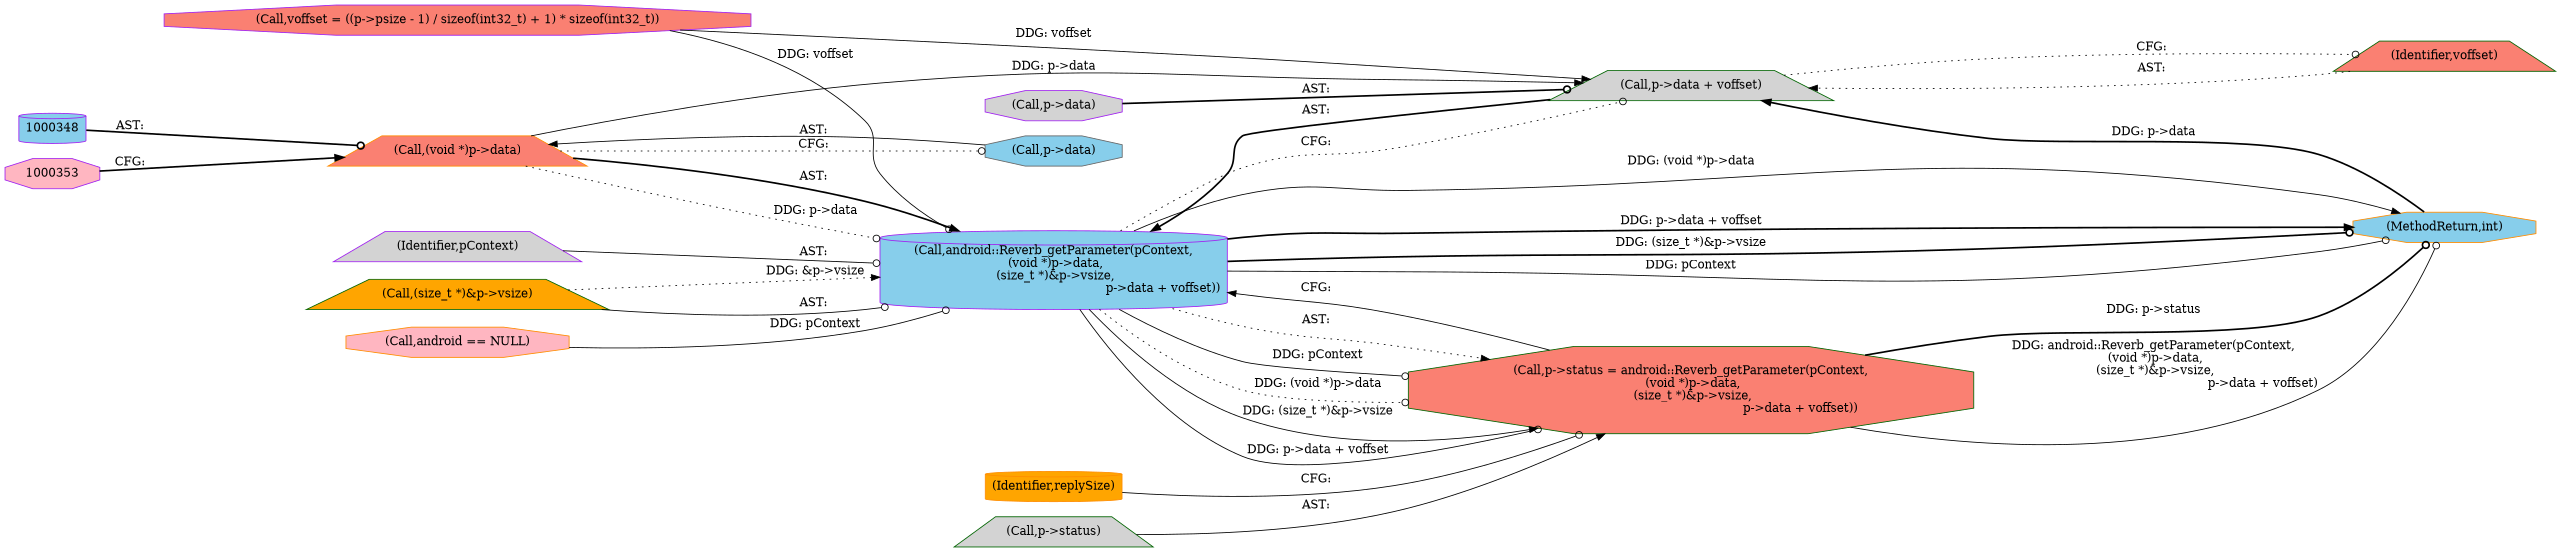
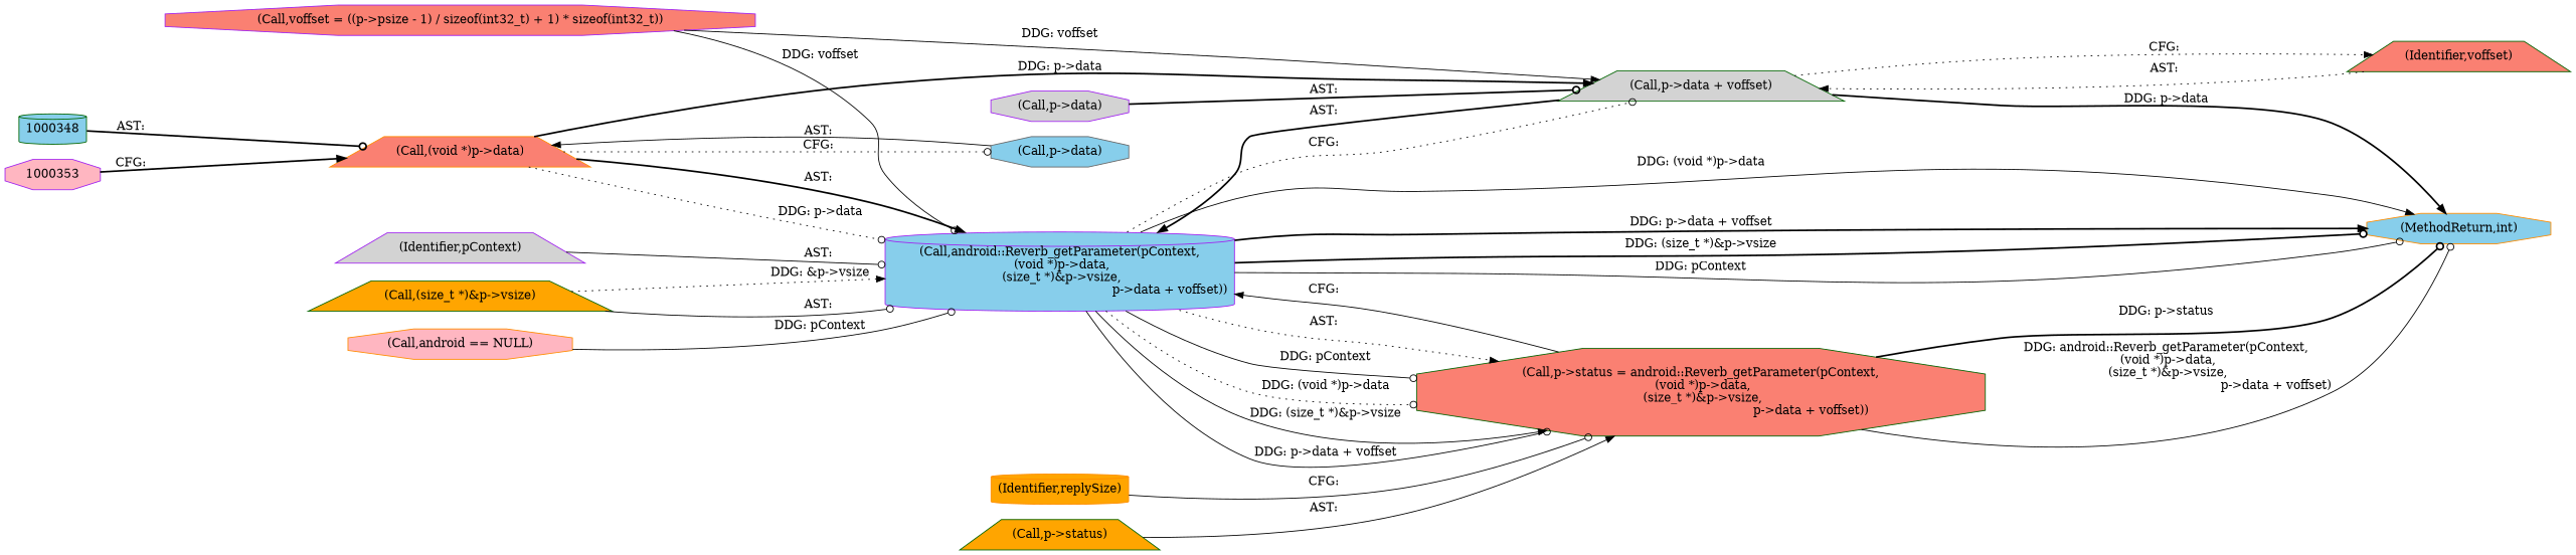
  digraph {
    rankdir=LR
    node [color=purple fillcolor=salmon shape=octagon style=filled]
    edge [arrowhead=odot style=solid]
    n1 [color=darkorange label="(Call,(void *)p->data)" shape=trapezium]
    n2 [fillcolor=skyblue label="(Call,android::Reverb_getParameter(pContext,\n (void *)p->data,\n (size_t *)&p->vsize,\n                                                          p->data + voffset))" shape=cylinder]
    n3 [color=darkgreen fillcolor=lightgrey label="(Call,p->data + voffset)" shape=trapezium]
    n4 [color=gray40 fillcolor=skyblue label="(Call,p->data)"]
    n5 [color=darkgreen label="(Call,p->status = android::Reverb_getParameter(pContext,\n (void *)p->data,\n (size_t *)&p->vsize,\n                                                          p->data + voffset))"]
    n6 [color=darkorange fillcolor=skyblue label="(MethodReturn,int)"]
    n7 [color=darkgreen label="(Identifier,voffset)" shape=trapezium]
    n8 [color=darkorange fillcolor=orange label="(Identifier,replySize)" shape=cylinder]
    n9 [fillcolor=lightgrey label="(Call,p->data)"]
    n10 [color=darkgreen fillcolor=orange label="(Call,(size_t *)&p->vsize)" shape=trapezium]
    n11 [label="(Call,voffset = ((p->psize - 1) / sizeof(int32_t) + 1) * sizeof(int32_t))"]
-   n12 [color=darkgreen fillcolor=lightgrey label="(Call,p->status)" shape=trapezium]
+   n12 [color=darkgreen fillcolor=orange label="(Call,p->status)" shape=trapezium]
    n13 [color=darkorange fillcolor=lightpink label="(Call,android == NULL)"]
    n14 [fillcolor=lightgrey label="(Identifier,pContext)" shape=trapezium]
-   1000348 [fillcolor=skyblue shape=cylinder]
+   1000348 [color=darkgreen fillcolor=skyblue shape=cylinder]
    1000353 [fillcolor=lightpink]
    n1 -> n2 [arrowhead=normal label="AST: " style=bold]
    n1 -> n2 [label="DDG: p->data" style=dotted]
-   n1 -> n3 [arrowhead=normal label="DDG: p->data"]
+   n1 -> n3 [arrowhead=normal label="DDG: p->data" style=bold]
    n1 -> n4 [label="CFG: " style=dotted]
    n2 -> n3 [label="CFG: " style=dotted]
    n2 -> n5 [arrowhead=normal label="AST: " style=dotted]
    n2 -> n5 [label="DDG: pContext"]
    n2 -> n5 [label="DDG: (void *)p->data" style=dotted]
    n2 -> n5 [arrowhead=normal label="DDG: (size_t *)&p->vsize"]
    n2 -> n5 [label="DDG: p->data + voffset"]
    n2 -> n6 [arrowhead=normal label="DDG: (void *)p->data"]
    n2 -> n6 [arrowhead=normal label="DDG: p->data + voffset" style=bold]
    n2 -> n6 [label="DDG: (size_t *)&p->vsize" style=bold]
    n2 -> n6 [label="DDG: pContext"]
    n3 -> n2 [arrowhead=normal label="AST: " style=bold]
-   n6 -> n3 [arrowhead=normal label="DDG: p->data" style=bold]
-   n3 -> n7 [label="CFG: " style=dotted]
+   n3 -> n6 [arrowhead=normal label="DDG: p->data" style=bold]
+   n3 -> n7 [arrowhead=normal label="CFG: " style=dotted]
    n4 -> n1 [arrowhead=normal label="AST: "]
    n5 -> n2 [arrowhead=normal label="CFG: "]
    n5 -> n6 [label="DDG: p->status" style=bold]
    n5 -> n6 [label="DDG: android::Reverb_getParameter(pContext,\n (void *)p->data,\n (size_t *)&p->vsize,\n                                                          p->data + voffset)"]
    n7 -> n3 [arrowhead=normal label="AST: " style=dotted]
    n8 -> n5 [label="CFG: "]
    n9 -> n3 [label="AST: " style=bold]
    n10 -> n2 [label="AST: "]
    n10 -> n2 [arrowhead=normal label="DDG: &p->vsize" style=dotted]
    n11 -> n2 [label="DDG: voffset"]
    n11 -> n3 [arrowhead=normal label="DDG: voffset"]
    n12 -> n5 [arrowhead=normal label="AST: "]
    n13 -> n2 [label="DDG: pContext"]
    n14 -> n2 [label="AST: "]
    1000348 -> n1 [label="AST: " style=bold]
    1000353 -> n1 [arrowhead=normal label="CFG: " style=bold]
  }
